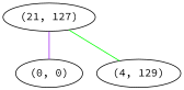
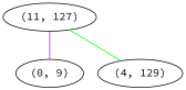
  graph {
    fontname="Source Code Pro"
    node [fontname="Source Code Pro"]
    edge [fontname="Source Code Pro"]
-   "(11, 127)" [label="(21, 127)"]
-   "(0, 0)"
+   "(11, 127)"
+   "(0, 0)" [label="(0, 9)"]
    n3 [label="(4, 129)"]
    "(11, 127)" -- "(0, 0)" [color=purple weight=4]
    "(11, 127)" -- n3 [color=green weight=2]
  }
